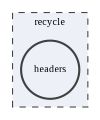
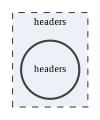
  digraph {
    compound=true
    fontname="Liberation Serif"
    n1 [color=grey25 fillcolor="#edf0f7" fontname="Liberation Serif" fontsize=10 label=headers shape=circle style="filled,bold,"]
    subgraph cluster_1 {
      bgcolor="#edf0f7"
      fontsize=10
-     label=recycle
+     label=headers
      pencolor=grey25
      style="filled,dashed,"
      n1
    }
  }
